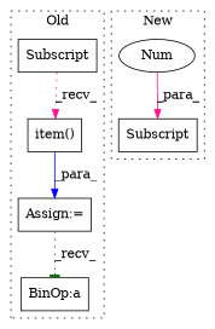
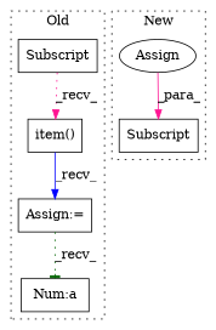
  digraph {
    node [a=63 shape=box]
    edge [arrowhead=normal color=deeppink style=solid]
    n1 [a=75 l=27 label="item()" s=2365]
    n2 [a=68 l=3 label="Assign:=" s=2358]
    n3 [l="20,0" label=Subscript s="2365,0"]
-   n4 [a=82 l=16 label="BinOp:a" s=2828]
+   n4 [a=82 l=16 label="Num:a" s=2828]
    n5 [l="15,0" label=Subscript s="2751,0"]
-   n6 [a=76 l=2 label=Num s=2763 shape=ellipse]
+   n6 [a=76 l=2 label=Assign s=2763 shape=ellipse]
    subgraph cluster_1 {
      label=Old
      style=dotted
      n1
      n2
      n3
      n4
    }
    subgraph cluster_2 {
      label=New
      style=dotted
      n5
      n6
    }
-   n1 -> n2 [color=blue label=_para_]
+   n1 -> n2 [color=blue label=_recv_]
    n2 -> n4 [arrowhead=tee color=darkgreen label=_recv_ style=dotted]
    n3 -> n1 [label=_recv_ style=dotted]
    n6 -> n5 [label=_para_]
  }
